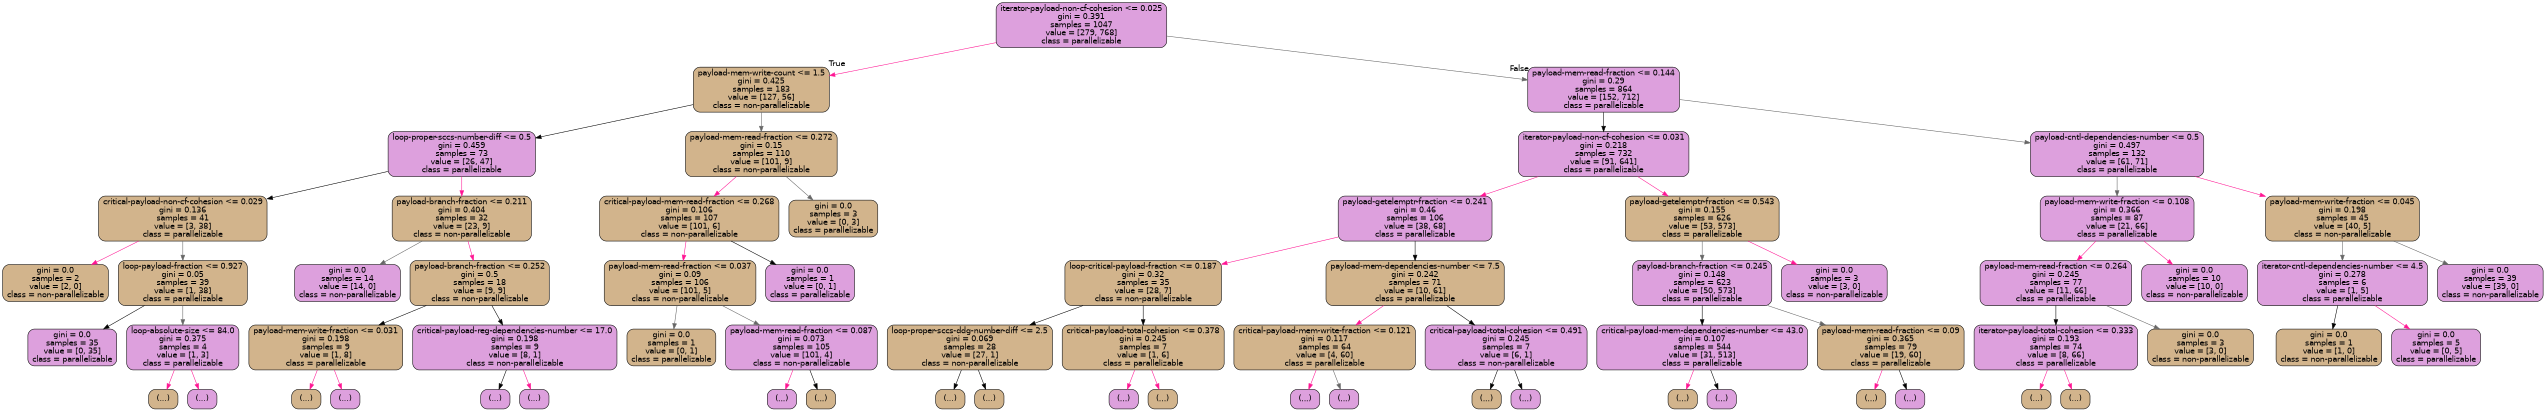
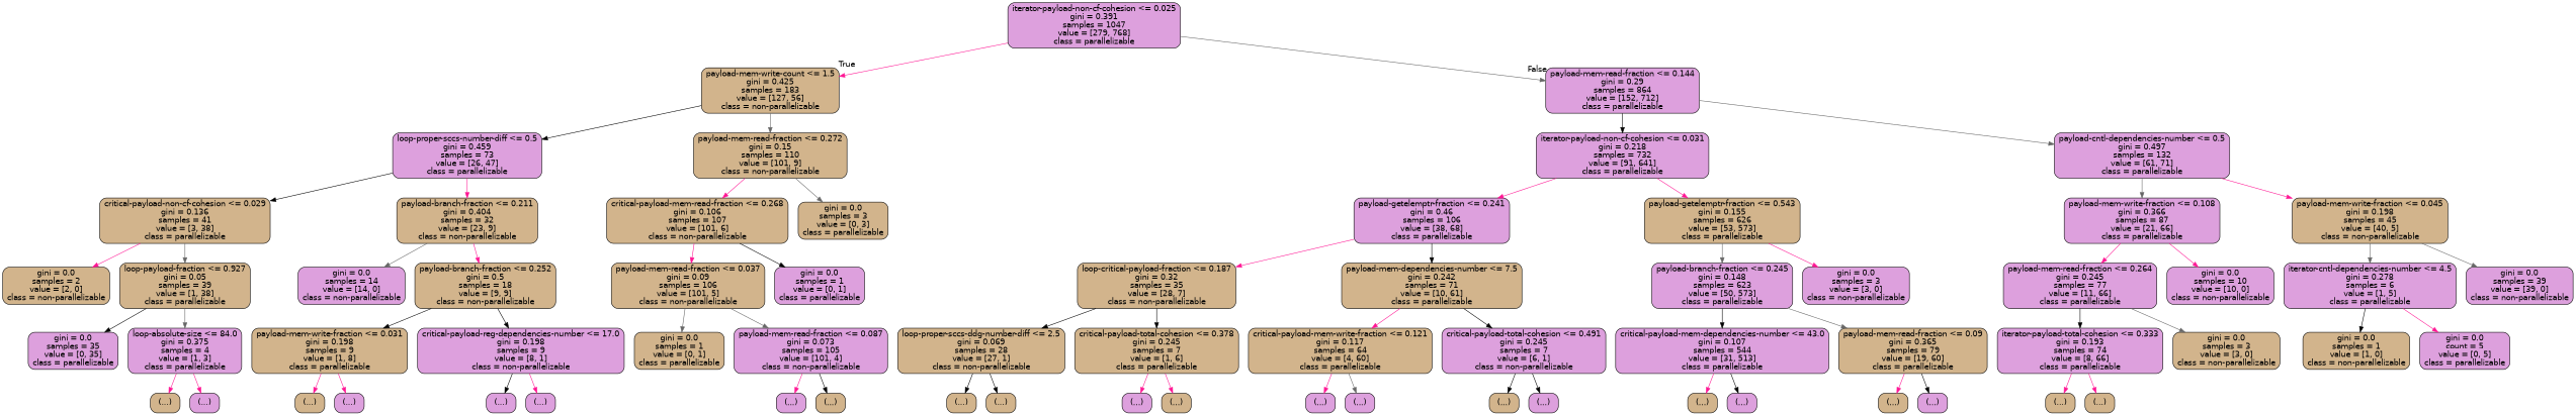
  digraph {
    node [color=black fillcolor=plum fontname=helvetica shape=box style="filled, rounded"]
    edge [fontname=helvetica color=deeppink]
    n1 [label="iterator-payload-non-cf-cohesion <= 0.025\ngini = 0.391\nsamples = 1047\nvalue = [279, 768]\nclass = parallelizable"]
    n2 [fillcolor=tan label="payload-mem-write-count <= 1.5\ngini = 0.425\nsamples = 183\nvalue = [127, 56]\nclass = non-parallelizable"]
    n3 [label="payload-mem-read-fraction <= 0.144\ngini = 0.29\nsamples = 864\nvalue = [152, 712]\nclass = parallelizable"]
    n4 [label="loop-proper-sccs-number-diff <= 0.5\ngini = 0.459\nsamples = 73\nvalue = [26, 47]\nclass = parallelizable"]
    n5 [fillcolor=tan label="payload-mem-read-fraction <= 0.272\ngini = 0.15\nsamples = 110\nvalue = [101, 9]\nclass = non-parallelizable"]
    n6 [fillcolor=tan label="critical-payload-non-cf-cohesion <= 0.029\ngini = 0.136\nsamples = 41\nvalue = [3, 38]\nclass = parallelizable"]
    n7 [fillcolor=tan label="payload-branch-fraction <= 0.211\ngini = 0.404\nsamples = 32\nvalue = [23, 9]\nclass = non-parallelizable"]
    n8 [fillcolor=tan label="gini = 0.0\nsamples = 2\nvalue = [2, 0]\nclass = non-parallelizable"]
    n9 [fillcolor=tan label="loop-payload-fraction <= 0.927\ngini = 0.05\nsamples = 39\nvalue = [1, 38]\nclass = parallelizable"]
    n10 [label="gini = 0.0\nsamples = 35\nvalue = [0, 35]\nclass = parallelizable"]
    n11 [label="loop-absolute-size <= 84.0\ngini = 0.375\nsamples = 4\nvalue = [1, 3]\nclass = parallelizable"]
    n12 [fillcolor=tan label="(...)"]
    n13 [label="(...)"]
    n14 [label="gini = 0.0\nsamples = 14\nvalue = [14, 0]\nclass = non-parallelizable"]
    n15 [fillcolor=tan label="payload-branch-fraction <= 0.252\ngini = 0.5\nsamples = 18\nvalue = [9, 9]\nclass = non-parallelizable"]
    n16 [fillcolor=tan label="payload-mem-write-fraction <= 0.031\ngini = 0.198\nsamples = 9\nvalue = [1, 8]\nclass = parallelizable"]
    n17 [label="critical-payload-reg-dependencies-number <= 17.0\ngini = 0.198\nsamples = 9\nvalue = [8, 1]\nclass = non-parallelizable"]
    n18 [fillcolor=tan label="(...)"]
    n19 [label="(...)"]
    n20 [label="(...)"]
    n21 [label="(...)"]
    n22 [fillcolor=tan label="critical-payload-mem-read-fraction <= 0.268\ngini = 0.106\nsamples = 107\nvalue = [101, 6]\nclass = non-parallelizable"]
    n23 [fillcolor=tan label="gini = 0.0\nsamples = 3\nvalue = [0, 3]\nclass = parallelizable"]
    n24 [fillcolor=tan label="payload-mem-read-fraction <= 0.037\ngini = 0.09\nsamples = 106\nvalue = [101, 5]\nclass = non-parallelizable"]
    n25 [label="gini = 0.0\nsamples = 1\nvalue = [0, 1]\nclass = parallelizable"]
    n26 [fillcolor=tan label="gini = 0.0\nsamples = 1\nvalue = [0, 1]\nclass = parallelizable"]
    n27 [label="payload-mem-read-fraction <= 0.087\ngini = 0.073\nsamples = 105\nvalue = [101, 4]\nclass = non-parallelizable"]
    n28 [label="(...)"]
    n29 [fillcolor=tan label="(...)"]
    n30 [label="iterator-payload-non-cf-cohesion <= 0.031\ngini = 0.218\nsamples = 732\nvalue = [91, 641]\nclass = parallelizable"]
    n31 [label="payload-cntl-dependencies-number <= 0.5\ngini = 0.497\nsamples = 132\nvalue = [61, 71]\nclass = parallelizable"]
    n32 [label="payload-getelemptr-fraction <= 0.241\ngini = 0.46\nsamples = 106\nvalue = [38, 68]\nclass = parallelizable"]
    n33 [fillcolor=tan label="payload-getelemptr-fraction <= 0.543\ngini = 0.155\nsamples = 626\nvalue = [53, 573]\nclass = parallelizable"]
    n34 [fillcolor=tan label="loop-critical-payload-fraction <= 0.187\ngini = 0.32\nsamples = 35\nvalue = [28, 7]\nclass = non-parallelizable"]
    n35 [fillcolor=tan label="payload-mem-dependencies-number <= 7.5\ngini = 0.242\nsamples = 71\nvalue = [10, 61]\nclass = parallelizable"]
    n36 [fillcolor=tan label="loop-proper-sccs-ddg-number-diff <= 2.5\ngini = 0.069\nsamples = 28\nvalue = [27, 1]\nclass = non-parallelizable"]
    n37 [fillcolor=tan label="critical-payload-total-cohesion <= 0.378\ngini = 0.245\nsamples = 7\nvalue = [1, 6]\nclass = parallelizable"]
    n38 [fillcolor=tan label="(...)"]
    n39 [fillcolor=tan label="(...)"]
    n40 [label="(...)"]
    n41 [fillcolor=tan label="(...)"]
    n42 [fillcolor=tan label="critical-payload-mem-write-fraction <= 0.121\ngini = 0.117\nsamples = 64\nvalue = [4, 60]\nclass = parallelizable"]
    n43 [label="critical-payload-total-cohesion <= 0.491\ngini = 0.245\nsamples = 7\nvalue = [6, 1]\nclass = non-parallelizable"]
    n44 [label="(...)"]
    n45 [label="(...)"]
    n46 [fillcolor=tan label="(...)"]
    n47 [label="(...)"]
    n48 [label="payload-branch-fraction <= 0.245\ngini = 0.148\nsamples = 623\nvalue = [50, 573]\nclass = parallelizable"]
    n49 [label="gini = 0.0\nsamples = 3\nvalue = [3, 0]\nclass = non-parallelizable"]
    n50 [label="critical-payload-mem-dependencies-number <= 43.0\ngini = 0.107\nsamples = 544\nvalue = [31, 513]\nclass = parallelizable"]
    n51 [fillcolor=tan label="payload-mem-read-fraction <= 0.09\ngini = 0.365\nsamples = 79\nvalue = [19, 60]\nclass = parallelizable"]
    n52 [fillcolor=tan label="(...)"]
    n53 [label="(...)"]
    n54 [fillcolor=tan label="(...)"]
    n55 [label="(...)"]
    n56 [label="payload-mem-write-fraction <= 0.108\ngini = 0.366\nsamples = 87\nvalue = [21, 66]\nclass = parallelizable"]
    n57 [fillcolor=tan label="payload-mem-write-fraction <= 0.045\ngini = 0.198\nsamples = 45\nvalue = [40, 5]\nclass = non-parallelizable"]
    n58 [label="payload-mem-read-fraction <= 0.264\ngini = 0.245\nsamples = 77\nvalue = [11, 66]\nclass = parallelizable"]
    n59 [label="gini = 0.0\nsamples = 10\nvalue = [10, 0]\nclass = non-parallelizable"]
    n60 [label="iterator-payload-total-cohesion <= 0.333\ngini = 0.193\nsamples = 74\nvalue = [8, 66]\nclass = parallelizable"]
    n61 [fillcolor=tan label="gini = 0.0\nsamples = 3\nvalue = [3, 0]\nclass = non-parallelizable"]
    n62 [fillcolor=tan label="(...)"]
    n63 [fillcolor=tan label="(...)"]
    n64 [label="iterator-cntl-dependencies-number <= 4.5\ngini = 0.278\nsamples = 6\nvalue = [1, 5]\nclass = parallelizable"]
    n65 [label="gini = 0.0\nsamples = 39\nvalue = [39, 0]\nclass = non-parallelizable"]
    n66 [fillcolor=tan label="gini = 0.0\nsamples = 1\nvalue = [1, 0]\nclass = non-parallelizable"]
-   n67 [label="gini = 0.0\nsamples = 5\nvalue = [0, 5]\nclass = parallelizable"]
+   n67 [label="gini = 0.0\ncount = 5\nvalue = [0, 5]\nclass = parallelizable"]
    n1 -> n2 [headlabel=True labelangle=45 labeldistance=2.5]
    n1 -> n3 [headlabel=False labelangle=-45 labeldistance=2.5 color=gray40]
    n2 -> n4 [color=black]
    n2 -> n5 [color=gray40]
    n3 -> n30 [color=black]
    n3 -> n31 [color=gray40]
    n4 -> n6 [color=black]
    n4 -> n7
    n5 -> n22
    n5 -> n23 [color=gray40]
    n6 -> n8
    n6 -> n9 [color=gray40]
    n7 -> n14 [color=gray40]
    n7 -> n15
    n9 -> n10 [color=black]
    n9 -> n11 [color=gray40]
    n11 -> n12
    n11 -> n13
    n15 -> n16 [color=black]
    n15 -> n17 [color=black]
    n16 -> n18
    n16 -> n19
    n17 -> n20 [color=black]
    n17 -> n21
    n22 -> n24
    n22 -> n25 [color=black]
    n24 -> n26 [color=gray40]
    n24 -> n27 [color=gray40]
    n27 -> n28
    n27 -> n29 [color=black]
    n30 -> n32
    n30 -> n33
    n31 -> n56 [color=gray40]
    n31 -> n57
    n32 -> n34
    n32 -> n35 [color=black]
    n33 -> n48 [color=gray40]
    n33 -> n49
    n34 -> n36 [color=black]
    n34 -> n37 [color=black]
    n35 -> n42
    n35 -> n43 [color=black]
    n36 -> n38 [color=black]
    n36 -> n39 [color=black]
    n37 -> n40
    n37 -> n41
    n42 -> n44
    n42 -> n45 [color=gray40]
    n43 -> n46 [color=black]
    n43 -> n47 [color=black]
    n48 -> n50 [color=black]
    n48 -> n51 [color=gray40]
    n50 -> n52
    n50 -> n53 [color=black]
    n51 -> n54
    n51 -> n55 [color=black]
    n56 -> n58
    n56 -> n59
    n57 -> n64 [color=gray40]
    n57 -> n65 [color=gray40]
    n58 -> n60 [color=black]
    n58 -> n61 [color=gray40]
    n60 -> n62
    n60 -> n63
    n64 -> n66 [color=black]
    n64 -> n67
  }
